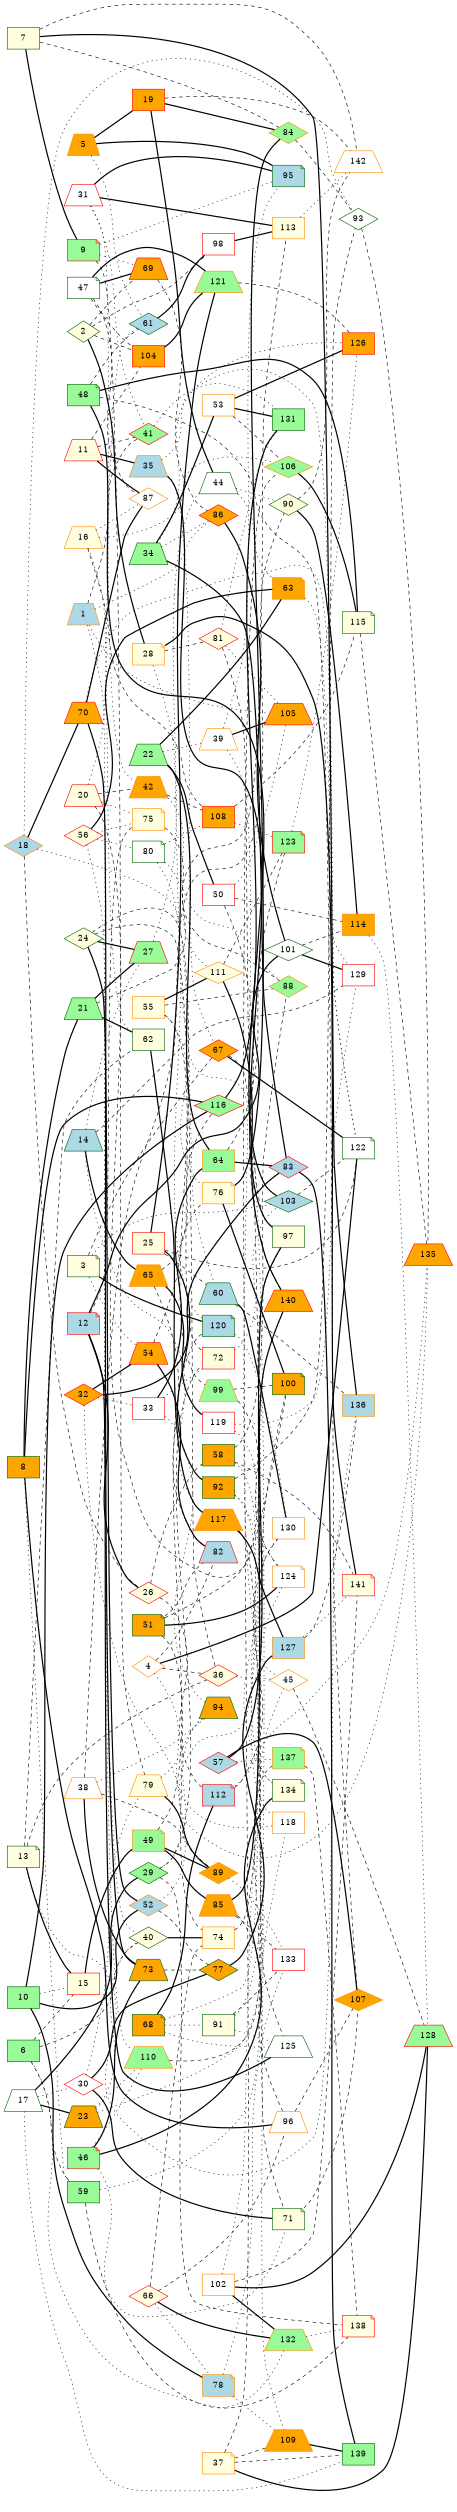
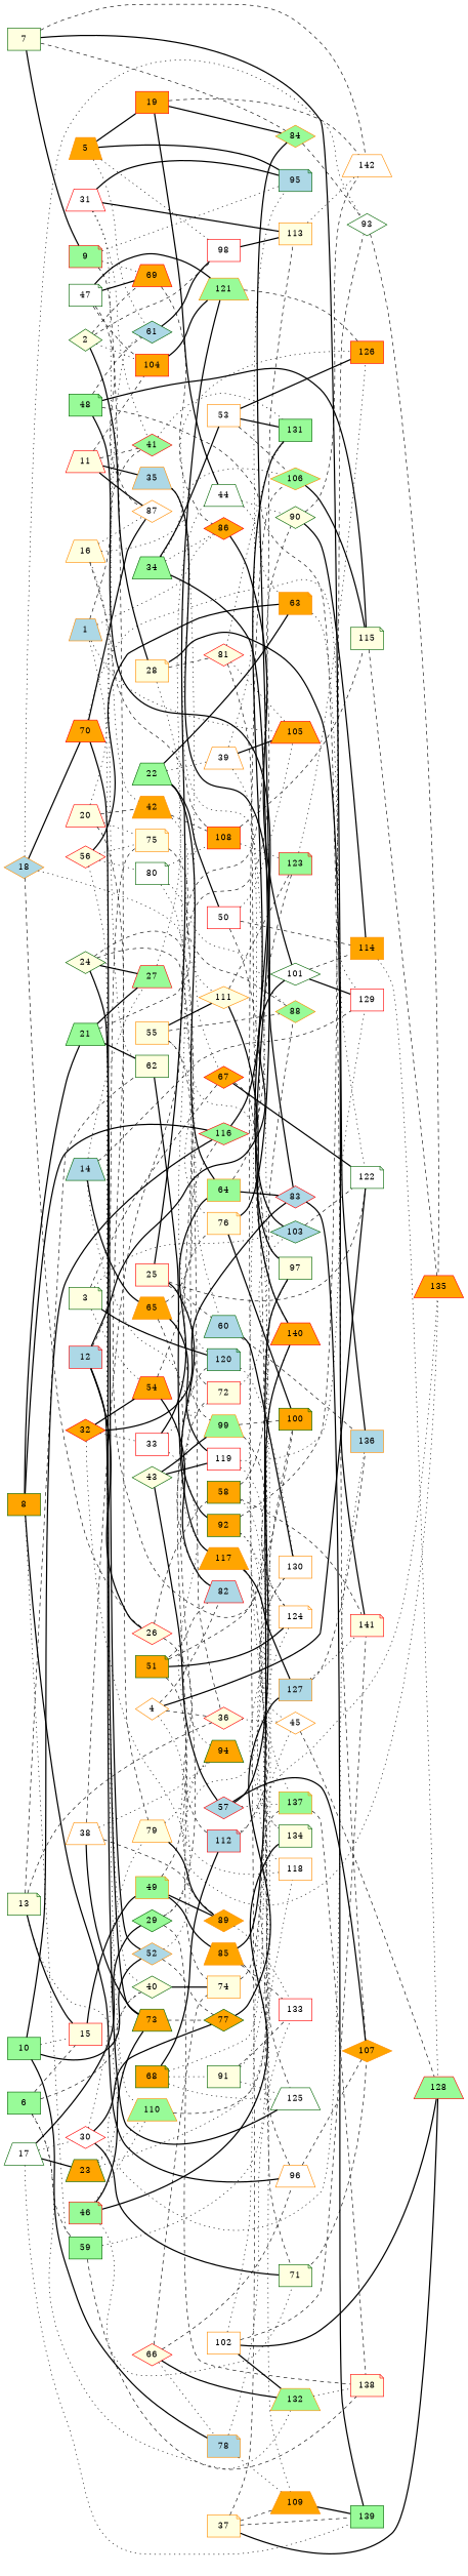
  graph {
    fontname="DejaVu Serif"
    rankdir=LR
    node [color=darkorange fillcolor=lightyellow fontname="DejaVu Serif" shape=trapezium style=filled]
    edge [fontname="DejaVu Serif" style=bold]
    1 [fillcolor=lightblue]
    40 [color=darkgreen shape=diamond]
    41 [color=red fillcolor=palegreen shape=diamond]
    86 [color=red fillcolor=orange shape=diamond]
    105 [color=red fillcolor=orange]
    74 [shape=box]
    131 [color=darkgreen fillcolor=palegreen shape=box]
    101 [color=darkgreen fillcolor=white shape=diamond]
    2 [color=darkgreen shape=diamond]
    28 [shape=note]
    69 [color=red fillcolor=orange]
    98 [color=red fillcolor=white shape=box]
    104 [color=red fillcolor=orange shape=box]
    81 [color=red shape=diamond]
    109 [fillcolor=orange]
    141 [color=red shape=note]
    113 [shape=box]
    121 [fillcolor=palegreen]
    3 [color=darkgreen shape=note]
    54 [color=red fillcolor=orange]
    67 [color=red fillcolor=orange shape=diamond]
    103 [color=darkgreen fillcolor=lightblue shape=diamond]
    120 [color=darkgreen fillcolor=lightblue shape=note]
    82 [color=red fillcolor=lightblue]
    76 [shape=note]
    122 [color=darkgreen fillcolor=white shape=note]
    71 [color=darkgreen shape=note]
    130 [fillcolor=white shape=box]
    4 [fillcolor=white shape=diamond]
    36 [color=red shape=diamond]
    118 [fillcolor=white shape=box]
    45 [fillcolor=white shape=diamond]
    5 [fillcolor=orange]
    19 [color=red fillcolor=orange shape=box]
    61 [color=darkgreen fillcolor=lightblue shape=diamond]
    95 [color=darkgreen fillcolor=lightblue shape=note]
    84 [fillcolor=palegreen shape=diamond]
    142 [fillcolor=white]
    44 [color=darkgreen fillcolor=white]
    6 [color=darkgreen fillcolor=palegreen shape=box]
    15 [color=red shape=box]
    59 [color=darkgreen fillcolor=palegreen shape=box]
    132 [fillcolor=palegreen]
    49 [fillcolor=palegreen shape=note]
    138 [color=red shape=note]
    7 [color=darkgreen shape=box]
    9 [color=red fillcolor=palegreen shape=note]
    136 [fillcolor=lightblue shape=box]
    79
    93 [color=darkgreen fillcolor=white shape=diamond]
    8 [color=darkgreen fillcolor=orange shape=box]
    21 [color=darkgreen fillcolor=palegreen]
    96 [fillcolor=white]
    116 [color=red fillcolor=palegreen shape=diamond]
    62 [color=darkgreen shape=box]
    27 [color=red fillcolor=palegreen]
    107 [fillcolor=orange shape=diamond]
    94 [color=darkgreen fillcolor=orange]
    89 [fillcolor=orange shape=diamond]
    10 [color=darkgreen fillcolor=palegreen shape=box]
    52 [fillcolor=lightblue shape=diamond]
    78 [fillcolor=lightblue shape=note]
    77 [color=darkgreen fillcolor=orange shape=diamond]
    140 [color=red fillcolor=orange]
    133 [color=red fillcolor=white shape=box]
    11 [color=red]
    35 [fillcolor=lightblue]
    87 [fillcolor=white shape=diamond]
    97 [color=darkgreen shape=box]
    137 [fillcolor=palegreen shape=note]
    12 [color=red fillcolor=lightblue shape=note]
    26 [color=red shape=diamond]
    75 [shape=note]
    125 [color=darkgreen fillcolor=white]
    58 [color=darkgreen fillcolor=orange shape=box]
    112 [color=red fillcolor=lightblue shape=note]
    88 [fillcolor=palegreen shape=diamond]
    129 [color=red fillcolor=white shape=box]
    114 [fillcolor=orange shape=box]
    13 [color=darkgreen shape=note]
    117 [fillcolor=orange]
    14 [color=darkgreen fillcolor=lightblue]
    65 [fillcolor=orange]
    119 [color=red fillcolor=white shape=box]
    127 [fillcolor=lightblue shape=box]
    85 [fillcolor=orange]
    16
    106 [fillcolor=palegreen shape=diamond]
    108 [color=red fillcolor=orange shape=box]
    115 [color=darkgreen shape=note]
    123 [color=red fillcolor=palegreen shape=note]
    17 [color=darkgreen fillcolor=white]
    23 [color=darkgreen fillcolor=orange]
    29 [color=darkgreen fillcolor=palegreen shape=diamond]
    30 [color=red fillcolor=white shape=diamond]
    139 [color=darkgreen fillcolor=palegreen shape=box]
    110 [fillcolor=palegreen]
    72 [color=red shape=box]
    18 [fillcolor=lightblue shape=diamond]
    60 [color=darkgreen fillcolor=lightblue]
    70 [color=red fillcolor=orange]
    73 [color=darkgreen fillcolor=orange]
    135 [color=red fillcolor=orange]
    63 [fillcolor=orange shape=note]
    90 [color=darkgreen shape=diamond]
    20 [color=red]
    42 [fillcolor=orange]
    100 [color=darkgreen fillcolor=orange shape=note]
    22 [color=darkgreen fillcolor=palegreen]
    39 [fillcolor=white]
    50 [color=red fillcolor=white shape=box]
    64 [fillcolor=palegreen shape=box]
    83 [color=red fillcolor=lightblue shape=diamond]
    128 [color=red fillcolor=palegreen]
    24 [color=darkgreen shape=diamond]
    25 [color=red shape=box]
    92 [color=darkgreen fillcolor=orange shape=box]
    134 [color=darkgreen shape=note]
    126 [color=red fillcolor=orange shape=box]
    31 [color=red fillcolor=white]
    32 [color=red fillcolor=orange shape=diamond]
    33 [color=red fillcolor=white shape=box]
    34 [color=darkgreen fillcolor=palegreen]
    53 [fillcolor=white shape=box]
    37 [shape=note]
    38 [fillcolor=white]
+   43 [color=darkgreen shape=diamond]
    57 [color=red fillcolor=lightblue shape=diamond]
    99 [fillcolor=palegreen]
    124 [fillcolor=white shape=note]
    46 [color=red fillcolor=palegreen shape=note]
    47 [color=darkgreen fillcolor=white shape=note]
    48 [color=darkgreen fillcolor=palegreen shape=note]
    51 [color=darkgreen fillcolor=orange shape=note]
    55 [shape=box]
    111 [shape=diamond]
    56 [color=red shape=diamond]
    80 [color=darkgreen fillcolor=white shape=note]
    66 [color=red shape=diamond]
    68 [color=darkgreen fillcolor=orange shape=note]
    91 [color=darkgreen shape=box]
    102 [fillcolor=white shape=box]
    1 -- 40 [style=dotted]
    1 -- 41 [style=dashed]
    1 -- 86 [style=dotted]
    1 -- 105 [style=dotted]
    40 -- 74
    41 -- 131 [style=dotted]
    86 -- 101
    74 -- 100 [style=dashed]
    101 -- 129
    101 -- 114 [style=dashed]
    2 -- 28
    2 -- 69 [style=dashed]
    2 -- 98 [style=dashed]
-   2 -- 104 [style=dashed]
+   2 -- 104 [style=dotted]
    28 -- 81 [style=dashed]
    28 -- 109 [style=dotted]
    28 -- 141
    69 -- 86 [style=dashed]
    98 -- 113
    104 -- 121
    81 -- 105 [style=dotted]
    81 -- 131 [style=dotted]
    81 -- 97 [style=dashed]
    109 -- 139
    113 -- 142 [style=dotted]
    121 -- 126 [style=dashed]
    3 -- 54 [style=dotted]
    3 -- 67 [style=dashed]
    3 -- 103 [style=dotted]
    3 -- 120
    54 -- 82
    54 -- 76 [style=dashed]
    67 -- 122
    67 -- 71 [style=dashed]
    103 -- 122 [style=dashed]
    120 -- 130 [style=dotted]
    76 -- 84
    76 -- 100
    71 -- 107 [style=dashed]
    4 -- 82 [style=dashed]
    4 -- 122
    4 -- 36 [style=dashed]
    4 -- 118 [style=dotted]
    36 -- 45 [style=dotted]
    45 -- 128 [style=dashed]
+   5 -- 98 [style=dotted]
    5 -- 19
    5 -- 61 [style=dotted]
    5 -- 95
    19 -- 84
    19 -- 142 [style=dashed]
    19 -- 44
    61 -- 98
    84 -- 93 [style=dashed]
    44 -- 63 [style=dotted]
    44 -- 90 [style=dotted]
    6 -- 40 [style=dashed]
    6 -- 15 [style=dashed]
    6 -- 59 [style=dashed]
    6 -- 132 [style=dotted]
    15 -- 49
    59 -- 118 [style=dotted]
    59 -- 138 [style=dashed]
    132 -- 138 [style=dotted]
    49 -- 120 [style=dashed]
    49 -- 89
    49 -- 85
    7 -- 84 [style=dashed]
    7 -- 142 [style=dashed]
    7 -- 9
    7 -- 136
    9 -- 69 [style=dotted]
    9 -- 95 [style=dotted]
    9 -- 79 [style=dashed]
    79 -- 94 [style=dotted]
    79 -- 89
    93 -- 135 [style=dashed]
    8 -- 59 [style=dotted]
    8 -- 21
    8 -- 96
    8 -- 116
    21 -- 113 [style=dashed]
    21 -- 62
    21 -- 27
    96 -- 107 [style=dashed]
    116 -- 131
    62 -- 117
    27 -- 44 [style=dotted]
    89 -- 133 [style=dotted]
    10 -- 15 [style=dotted]
    10 -- 116
    10 -- 52
    10 -- 78
    52 -- 77 [style=dashed]
    52 -- 140 [style=dotted]
    78 -- 109 [style=dotted]
    78 -- 133 [style=dotted]
    77 -- 127
    11 -- 41 [style=dashed]
    11 -- 104 [style=dashed]
    11 -- 35
    11 -- 87
    35 -- 67 [style=dotted]
    35 -- 97
-   35 -- 122 [style=dotted]
+   35 -- 137 [style=dotted]
    137 -- 138 [style=dashed]
    12 -- 101
    12 -- 26
    12 -- 75 [style=dashed]
    12 -- 125
    26 -- 58 [style=dashed]
    26 -- 112 [style=dashed]
    75 -- 88 [style=dashed]
    58 -- 141 [style=dashed]
    58 -- 88 [style=dashed]
    58 -- 134 [style=dotted]
    112 -- 130 [style=dashed]
    112 -- 135 [style=dotted]
    114 -- 128 [style=dotted]
    13 -- 36 [style=dashed]
    13 -- 15
    13 -- 136 [style=dotted]
    13 -- 62 [style=dashed]
    117 -- 125 [style=dashed]
    117 -- 127
    14 -- 27 [style=dotted]
    14 -- 129 [style=dashed]
    14 -- 117 [style=dotted]
    14 -- 65
    65 -- 82 [style=dashed]
    65 -- 116 [style=dashed]
    65 -- 119
    119 -- 129 [style=dotted]
    119 -- 124 [style=dotted]
    127 -- 141 [style=dotted]
    127 -- 136 [style=dashed]
    85 -- 96 [style=dashed]
    85 -- 133 [style=dashed]
    85 -- 97
    16 -- 62 [style=dotted]
    16 -- 87 [style=dotted]
    16 -- 106 [style=dotted]
    16 -- 108 [style=dashed]
    106 -- 115
    108 -- 115 [style=dashed]
    108 -- 123 [style=dotted]
    115 -- 135 [style=dashed]
    123 -- 126 [style=dotted]
    17 -- 23
    17 -- 29
    17 -- 30 [style=dotted]
    17 -- 139 [style=dotted]
    23 -- 40 [style=dotted]
    23 -- 45 [style=dotted]
    23 -- 110 [style=dotted]
    29 -- 138 [style=dashed]
    29 -- 94 [style=dotted]
    29 -- 72 [style=dashed]
    30 -- 71
    30 -- 79 [style=dotted]
    30 -- 77
    110 -- 137 [style=dashed]
    72 -- 103 [style=dotted]
    18 -- 93 [style=dotted]
    18 -- 26 [style=dashed]
    18 -- 60 [style=dotted]
    18 -- 70
    60 -- 130
    60 -- 136 [style=dashed]
    70 -- 87
    70 -- 129 [style=dotted]
    70 -- 73
    73 -- 77 [style=dashed]
    63 -- 122 [style=dotted]
    90 -- 142 [style=dashed]
    90 -- 114
    20 -- 61 [style=dotted]
    20 -- 75 [style=dotted]
    20 -- 42 [style=dashed]
    20 -- 100 [style=dashed]
    42 -- 88 [style=dotted]
    42 -- 108 [style=dashed]
    22 -- 63
    22 -- 39 [style=dotted]
    22 -- 50
    22 -- 64
    39 -- 105
    39 -- 45 [style=dotted]
    39 -- 95 [style=dotted]
    50 -- 105 [style=dotted]
    50 -- 140 [style=dashed]
    50 -- 114 [style=dashed]
    64 -- 123 [style=dashed]
    64 -- 83
    83 -- 139
    24 -- 36 [style=dashed]
    24 -- 27
    24 -- 52
    24 -- 72 [style=dashed]
    25 -- 121
    25 -- 122 [style=dashed]
    25 -- 60 [style=dashed]
    25 -- 92
    92 -- 118 [style=dotted]
    92 -- 93 [style=dashed]
    92 -- 134 [style=dotted]
    31 -- 41 [style=dotted]
    31 -- 113
    31 -- 95
    31 -- 42 [style=dotted]
    32 -- 54
    32 -- 135 [style=dotted]
    32 -- 83
    32 -- 33 [style=dotted]
    33 -- 94 [style=dotted]
    33 -- 72 [style=dotted]
    33 -- 64
    34 -- 86 [style=dotted]
    34 -- 83
    34 -- 126 [style=dotted]
    34 -- 53
    53 -- 131
    53 -- 106 [style=dashed]
    53 -- 126
    37 -- 109 [style=dashed]
    37 -- 106 [style=dashed]
    37 -- 139 [style=dashed]
    37 -- 128
    38 -- 94 [style=dotted]
    38 -- 89 [style=dashed]
    38 -- 73
    38 -- 90 [style=dashed]
+   43 -- 119
+   43 -- 57
+   43 -- 99
    57 -- 107
    57 -- 140
    57 -- 137 [style=dotted]
    99 -- 100 [style=dashed]
    99 -- 124 [style=dashed]
    46 -- 71 [style=dotted]
    46 -- 110 [style=dotted]
    46 -- 73
    46 -- 134
    47 -- 69
    47 -- 104 [style=dashed]
    47 -- 121
    47 -- 87 [style=dashed]
    48 -- 103
    48 -- 61 [style=dashed]
    48 -- 107 [style=dashed]
    48 -- 115
    51 -- 74 [style=dashed]
    51 -- 82 [style=dashed]
    51 -- 97 [style=dashed]
    51 -- 124
    55 -- 76 [style=dotted]
    55 -- 88 [style=dashed]
    55 -- 99 [style=dashed]
    55 -- 111
    111 -- 140
    111 -- 123 [style=dashed]
    56 -- 75 [style=dotted]
    56 -- 110 [style=dotted]
    56 -- 63
    56 -- 80 [style=dotted]
    80 -- 120 [style=dotted]
    80 -- 108 [style=dotted]
    80 -- 111 [style=dotted]
    66 -- 74 [style=dashed]
    66 -- 132
    66 -- 96 [style=dashed]
    66 -- 78 [style=dotted]
    68 -- 130 [style=dotted]
    68 -- 125 [style=dotted]
    68 -- 112
    68 -- 91 [style=dotted]
    91 -- 133 [style=dashed]
    91 -- 125 [style=dotted]
    91 -- 124 [style=dotted]
    102 -- 141 [style=dashed]
    102 -- 132
    102 -- 128
    102 -- 134 [style=dotted]
  }
